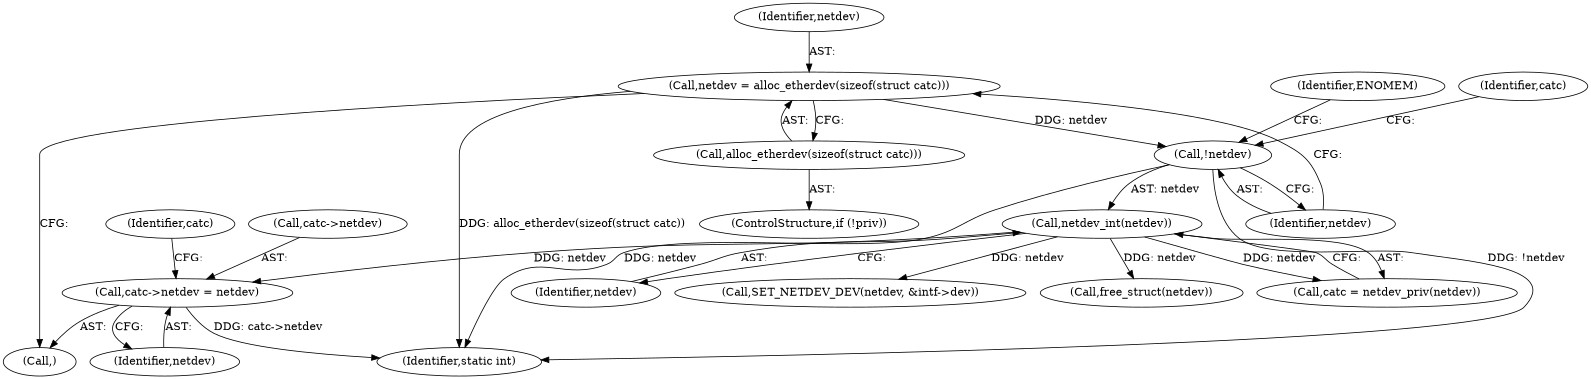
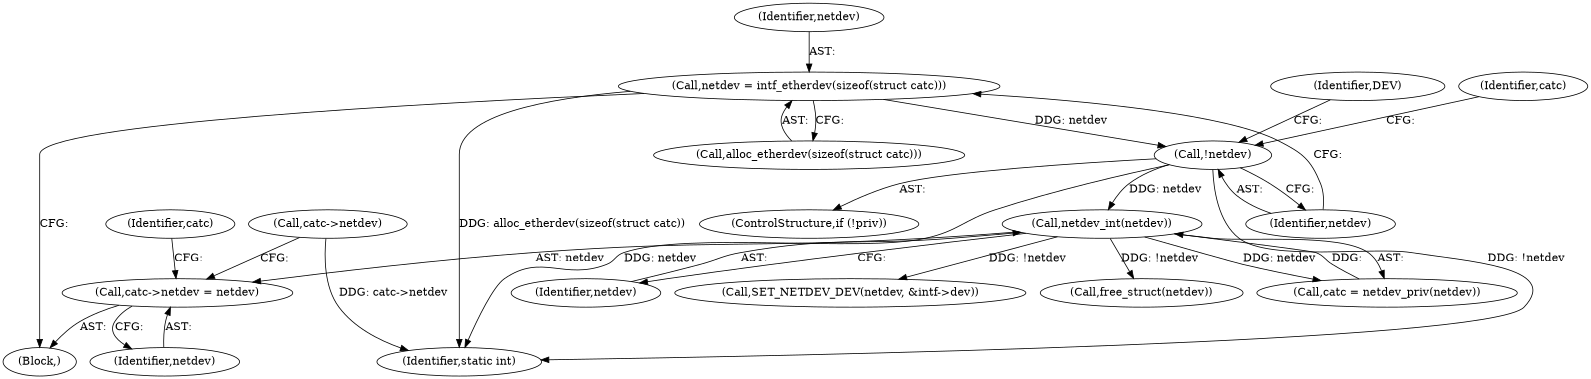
  digraph {
    n1 [label="(Call,catc->netdev = netdev)"]
-   n2 [label="(Call,)"]
+   n2 [label="(Block,)"]
    n3 [label="(Identifier,netdev)"]
    n4 [label="(Identifier,static int)"]
    n5 [label="(Call,netdev_int(netdev))"]
    n6 [label="(Call,SET_NETDEV_DEV(netdev, &intf->dev))"]
    n7 [label="(Call,free_struct(netdev))"]
    n8 [label="(Call,catc = netdev_priv(netdev))"]
    n9 [label="(Identifier,netdev)"]
    n10 [label="(Call,!netdev)"]
    n11 [label="(ControlStructure,if (!priv))"]
    n12 [label="(Identifier,netdev)"]
-   n13 [label="(Call,netdev = alloc_etherdev(sizeof(struct catc)))"]
+   n13 [label="(Call,netdev = intf_etherdev(sizeof(struct catc)))"]
    n14 [label="(Call,alloc_etherdev(sizeof(struct catc)))"]
-   n15 [label="(Identifier,ENOMEM)"]
+   n15 [label="(Identifier,DEV)"]
    n16 [label="(Identifier,catc)"]
    n17 [label="(Call,catc->netdev)"]
    n18 [label="(Identifier,netdev)"]
    n19 [label="(Identifier,catc)"]
    n1 -> n2 [label="AST: "]
    n1 -> n3 [label="CFG: "]
-   n1 -> n4 [label="DDG: catc->netdev"]
+   n17 -> n4 [label="DDG: catc->netdev"]
    n3 -> n1 [label="AST: "]
-   n5 -> n1 [label="DDG: netdev"]
-   n5 -> n6 [label="DDG: netdev"]
-   n5 -> n7 [label="DDG: netdev"]
+   n5 -> n1 [label="AST: netdev"]
+   n5 -> n6 [label="DDG: !netdev"]
+   n5 -> n7 [label="DDG: !netdev"]
    n5 -> n8 [label="AST: "]
    n5 -> n8 [label="DDG: netdev"]
    n5 -> n9 [label="CFG: "]
-   n8 -> n5 [label="CFG: "]
+   n8 -> n5 [label="DDG: "]
    n9 -> n5 [label="AST: "]
    n10 -> n4 [label="DDG: !netdev"]
    n10 -> n4 [label="DDG: netdev"]
-   n10 -> n5 [label="AST: netdev"]
-   n14 -> n11 [label="AST: "]
+   n10 -> n5 [label="DDG: netdev"]
+   n10 -> n11 [label="AST: "]
    n10 -> n12 [label="CFG: "]
    n12 -> n10 [label="AST: "]
    n12 -> n13 [label="CFG: "]
    n13 -> n2 [label="CFG: "]
    n13 -> n4 [label="DDG: alloc_etherdev(sizeof(struct catc))"]
    n13 -> n10 [label="DDG: netdev"]
    n13 -> n14 [label="CFG: "]
    n14 -> n13 [label="AST: "]
    n15 -> n10 [label="CFG: "]
    n16 -> n10 [label="CFG: "]
-   n17 -> n1 [label="AST: "]
+   n17 -> n1 [label="CFG: "]
    n18 -> n13 [label="AST: "]
    n19 -> n1 [label="CFG: "]
  }
